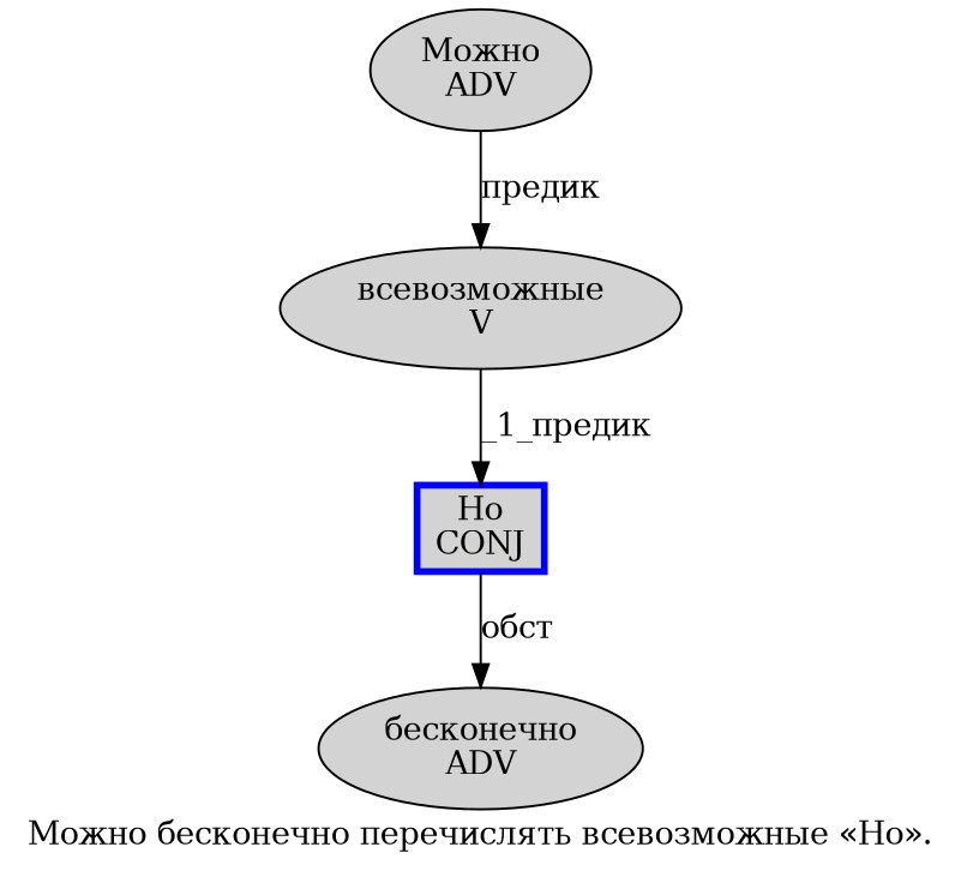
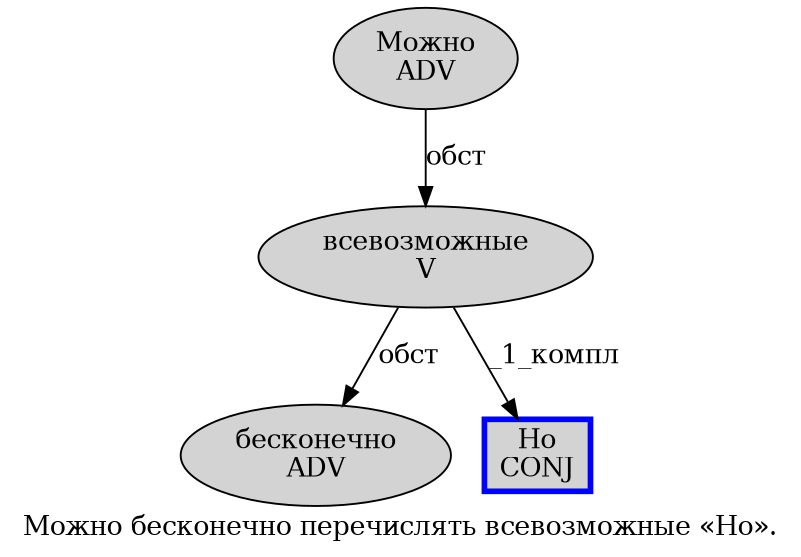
  digraph {
    label="Можно бесконечно перечислять всевозможные «Но»."
    node [fillcolor=lightgray penwidth=1 shape=ellipse style=filled]
    n1 [label="Можно\nADV"]
    n2 [label="всевозможные\nV"]
    n3 [label="бесконечно\nADV"]
    n4 [color=blue label="Но\nCONJ" penwidth=3 shape=box]
-   n1 -> n2 [label="предик"]
-   n4 -> n3 [label="обст"]
-   n2 -> n4 [label="_1_предик"]
+   n1 -> n2 [label="обст"]
+   n2 -> n3 [label="обст"]
+   n2 -> n4 [label="_1_компл"]
  }
